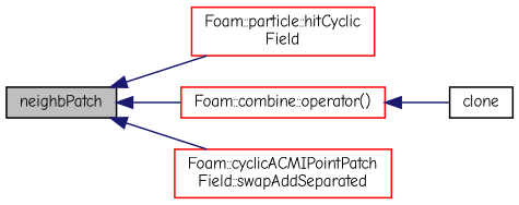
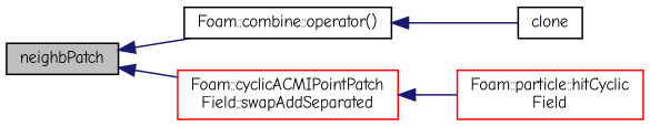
  digraph {
    fontname="Comic Neue"
    rankdir=LR
    node [color=black fontname="Comic Neue" fontsize=10 shape=record]
    edge [color=midnightblue dir=back fontname="Comic Neue" fontsize=10 labelfontname=Helvetica labelfontsize=10 style=solid]
    n1 [fillcolor=grey75 fontcolor=black height=0.2 label=neighbPatch style=filled width=0.4]
    n2 [color=red height=0.2 label="Foam::particle::hitCyclic\lField" width=0.4]
-   n3 [color=red height=0.2 label="Foam::combine::operator()" width=0.4]
+   n3 [height=0.2 label="Foam::combine::operator()" width=0.4]
    n4 [color=red height=0.2 label="Foam::cyclicACMIPointPatch\lField::swapAddSeparated" width=0.4]
    n5 [height=0.2 label=clone width=0.4]
-   n1 -> n2
+   n4 -> n2
    n1 -> n3
    n1 -> n4
    n3 -> n5
  }
